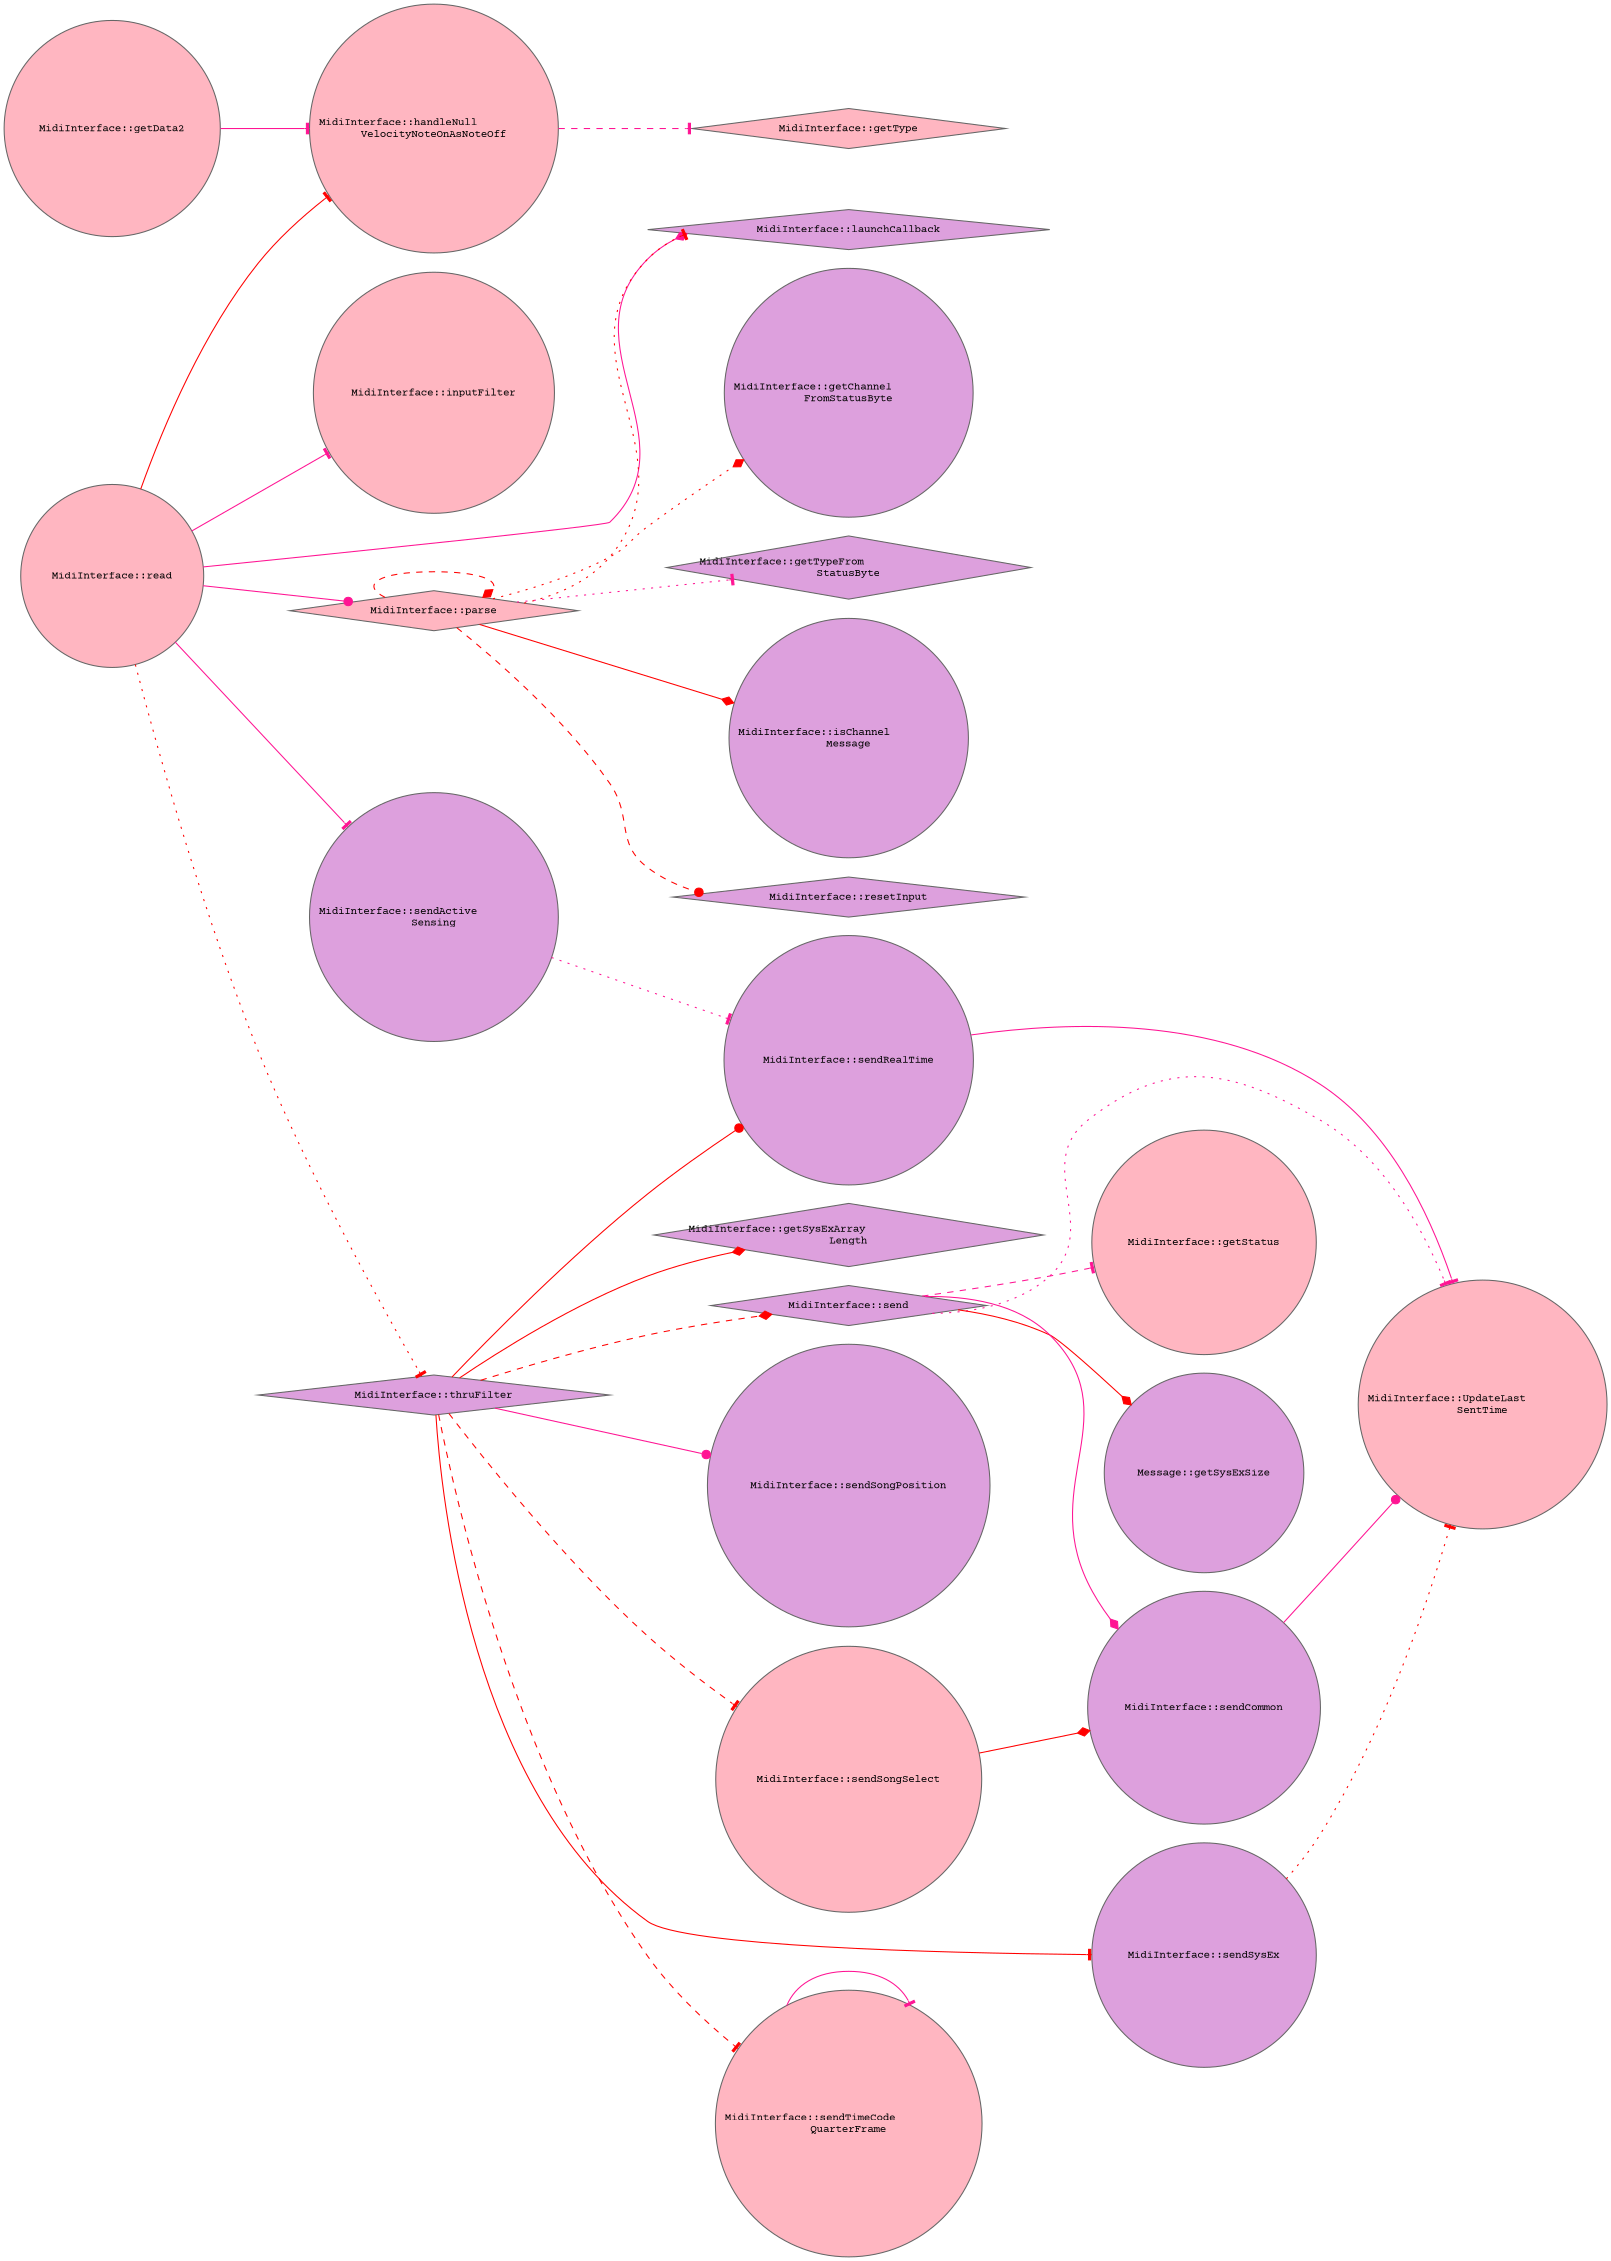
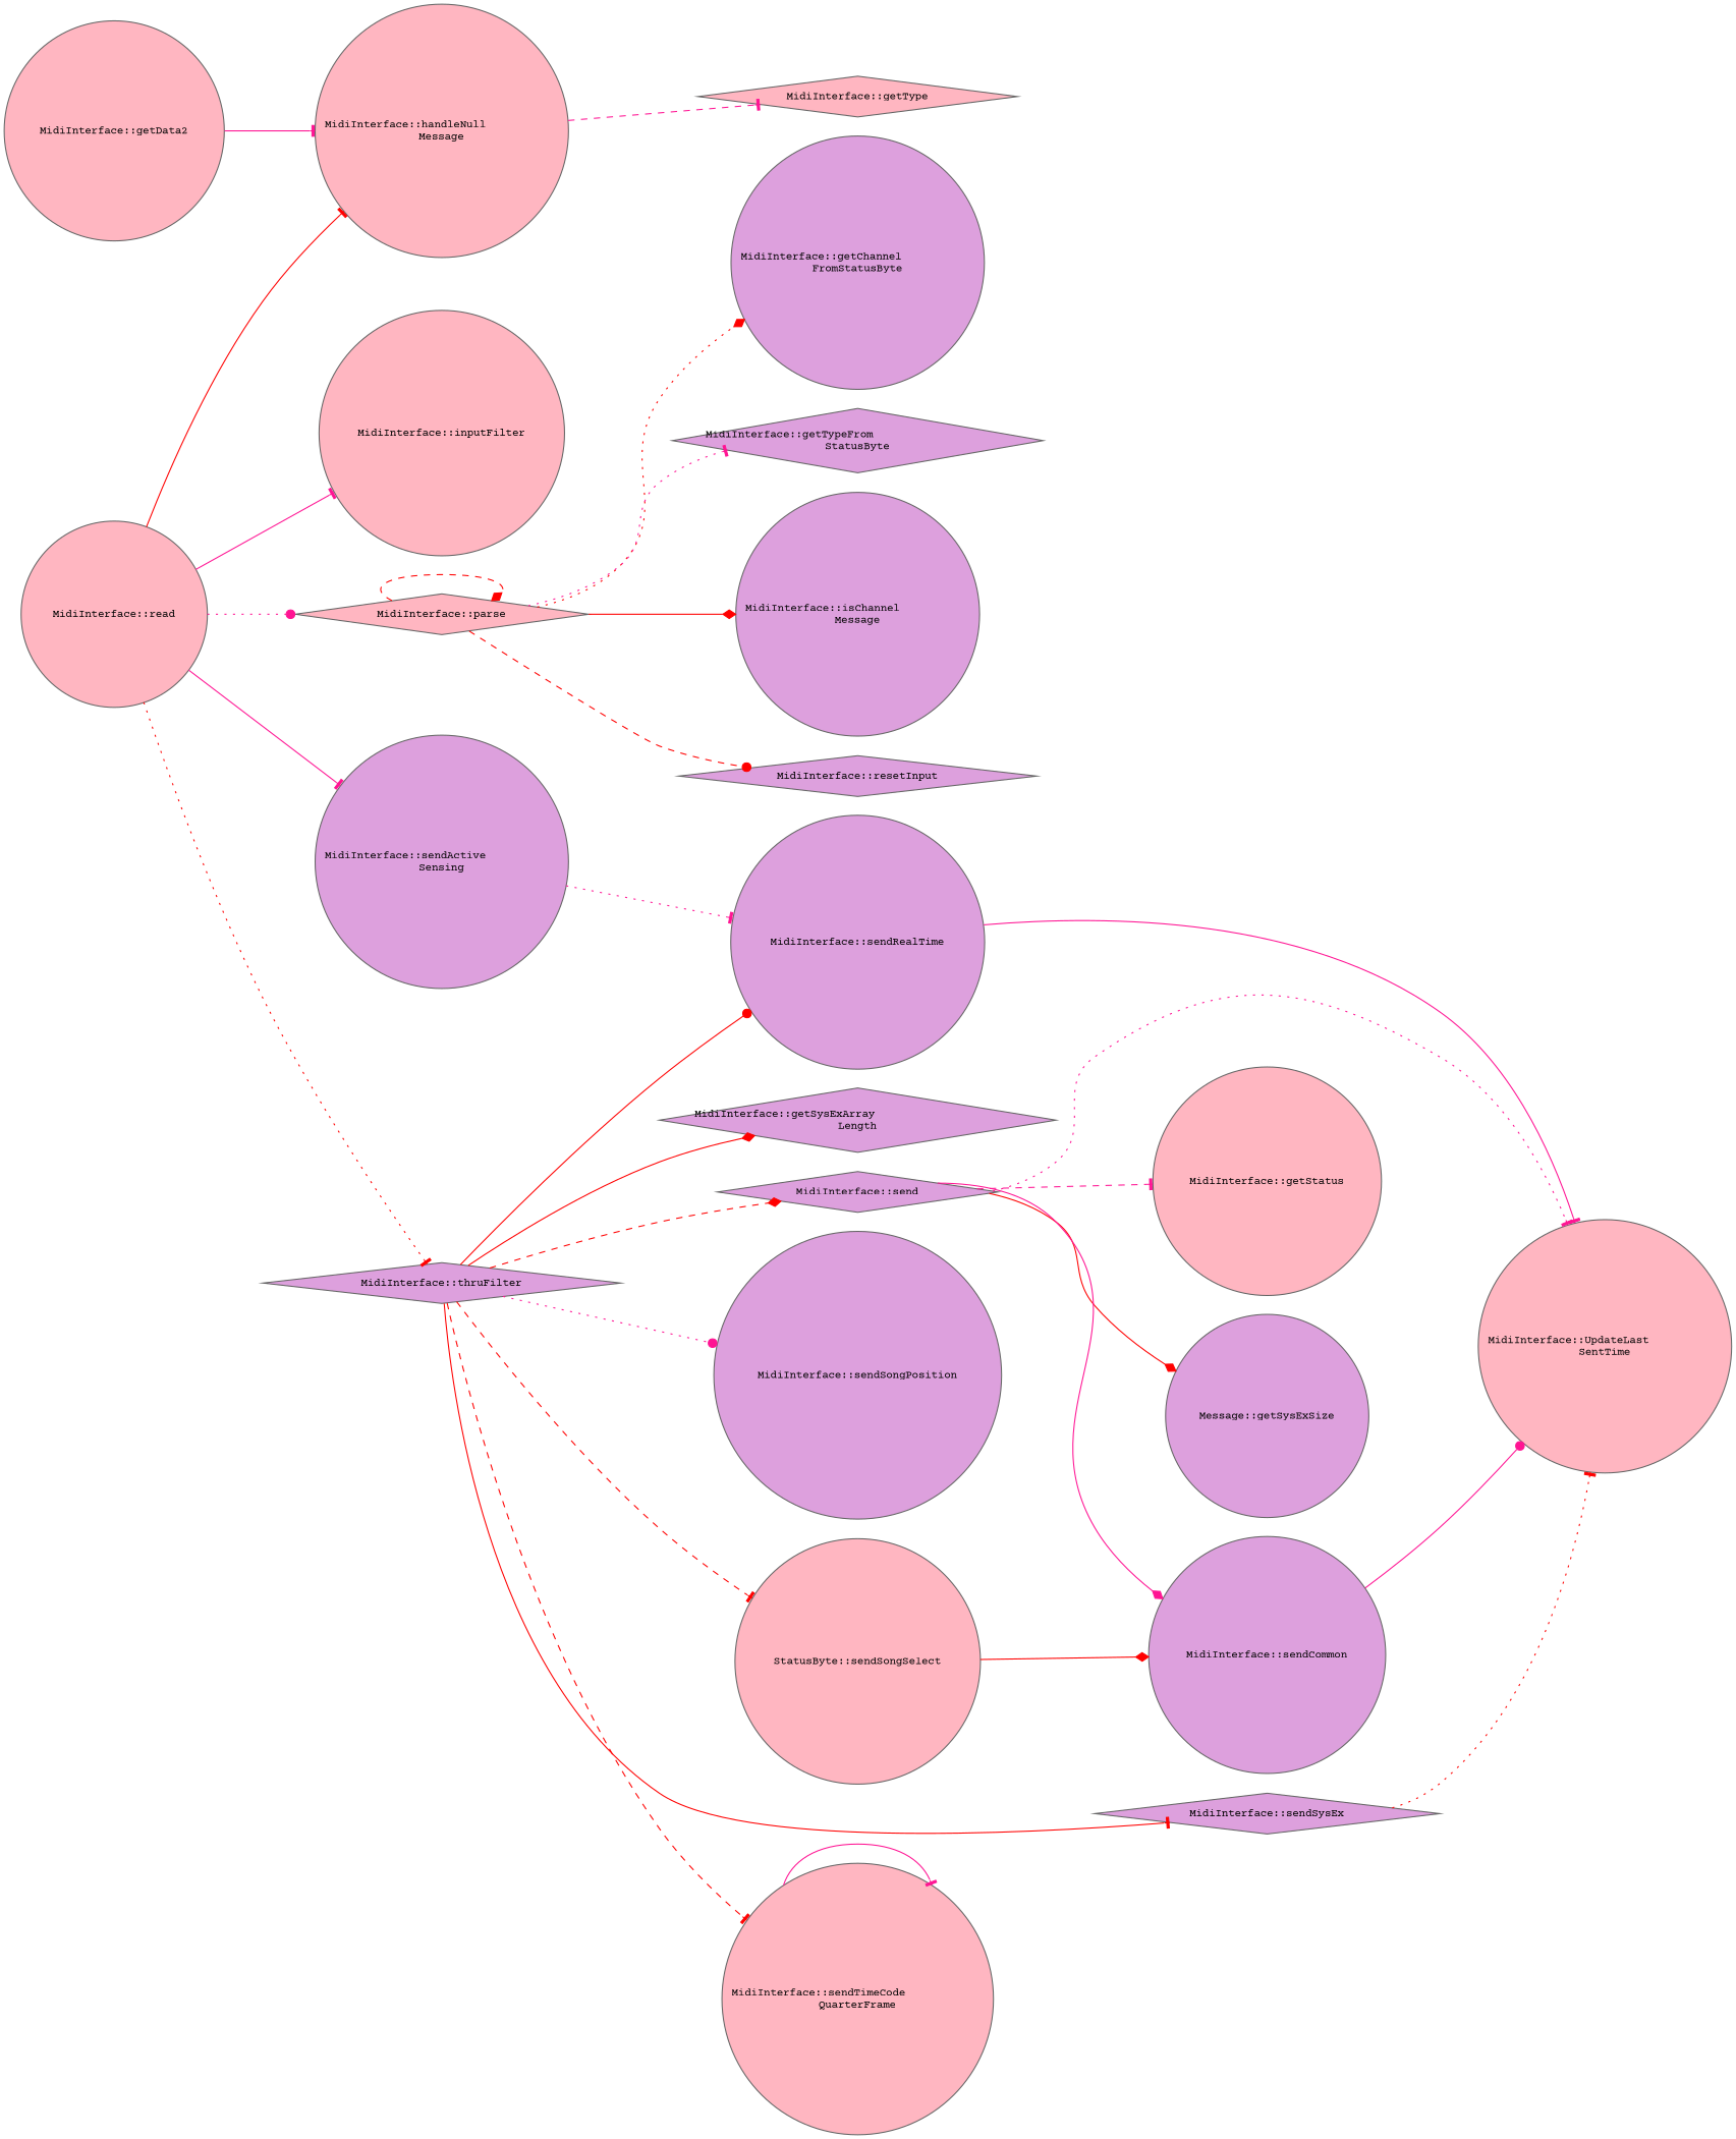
  digraph {
    fontname="Courier Prime"
    rankdir=LR
    node [color=grey40 fillcolor=plum fontname="Courier Prime" fontsize=10 shape=circle style=filled]
    edge [arrowhead=tee color=red fontname="Courier Prime" fontsize=10 labelfontname=Helvetica labelfontsize=10 style=solid]
    n1 [color=gray40 fillcolor=lightpink fontcolor=black height=0.2 label="MidiInterface::read" width=0.4]
-   n2 [fillcolor=lightpink height=0.2 label="MidiInterface::handleNull\lVelocityNoteOnAsNoteOff" width=0.4]
+   n2 [fillcolor=lightpink height=0.2 label="MidiInterface::handleNull\lMessage" width=0.4]
    n3 [fillcolor=lightpink height=0.2 label="MidiInterface::inputFilter" width=0.4]
-   n4 [height=0.2 label="MidiInterface::launchCallback" shape=diamond width=0.4]
    n5 [fillcolor=lightpink height=0.2 label="MidiInterface::parse" shape=diamond width=0.4]
    n6 [height=0.2 label="MidiInterface::sendActive\lSensing" width=0.4]
    n7 [height=0.2 label="MidiInterface::thruFilter" shape=diamond width=0.4]
    n8 [fillcolor=lightpink height=0.2 label="MidiInterface::getType" shape=diamond width=0.4]
    n9 [height=0.2 label="MidiInterface::getChannel\lFromStatusByte" width=0.4]
    n10 [height=0.2 label="MidiInterface::getTypeFrom\lStatusByte" shape=diamond width=0.4]
    n11 [height=0.2 label="MidiInterface::isChannel\lMessage" width=0.4]
    n12 [height=0.2 label="MidiInterface::resetInput" shape=diamond width=0.4]
    n13 [height=0.2 label="MidiInterface::sendRealTime" width=0.4]
    n14 [height=0.2 label="MidiInterface::getSysExArray\lLength" shape=diamond width=0.4]
    n15 [height=0.2 label="MidiInterface::send" shape=diamond width=0.4]
    n16 [height=0.2 label="MidiInterface::sendSongPosition" width=0.4]
-   n17 [fillcolor=lightpink height=0.2 label="MidiInterface::sendSongSelect" width=0.4]
-   n18 [height=0.2 label="MidiInterface::sendSysEx" width=0.4]
+   n17 [fillcolor=lightpink height=0.2 label="StatusByte::sendSongSelect" width=0.4]
+   n18 [height=0.2 label="MidiInterface::sendSysEx" shape=diamond width=0.4]
    n19 [fillcolor=lightpink height=0.2 label="MidiInterface::sendTimeCode\lQuarterFrame" width=0.4]
    n20 [fillcolor=lightpink height=0.2 label="MidiInterface::getData2" width=0.4]
    n21 [fillcolor=lightpink height=0.2 label="MidiInterface::UpdateLast\lSentTime" width=0.4]
    n22 [fillcolor=lightpink height=0.2 label="MidiInterface::getStatus" width=0.4]
    n23 [height=0.2 label="Message::getSysExSize" width=0.4]
    n24 [height=0.2 label="MidiInterface::sendCommon" width=0.4]
    n1 -> n2
    n1 -> n3 [color=deeppink]
-   n1 -> n4 [arrowhead=diamond color=deeppink]
-   n1 -> n5 [arrowhead=dot color=deeppink]
+   n1 -> n5 [arrowhead=dot color=deeppink style=dotted]
    n1 -> n6 [color=deeppink]
    n1 -> n7 [style=dotted]
    n2 -> n8 [color=deeppink style=dashed]
-   n5 -> n4 [style=dotted]
    n5 -> n5 [arrowhead=diamond style=dashed]
    n5 -> n9 [arrowhead=diamond style=dotted]
    n5 -> n10 [color=deeppink style=dotted]
    n5 -> n11 [arrowhead=diamond]
    n5 -> n12 [arrowhead=dot style=dashed]
    n6 -> n13 [color=deeppink style=dotted]
    n7 -> n13 [arrowhead=dot]
    n7 -> n14 [arrowhead=diamond]
    n7 -> n15 [arrowhead=diamond style=dashed]
-   n7 -> n16 [arrowhead=dot color=deeppink]
+   n7 -> n16 [arrowhead=dot color=deeppink style=dotted]
    n7 -> n17 [style=dashed]
    n7 -> n18
    n7 -> n19 [style=dashed]
    n13 -> n21 [color=deeppink]
    n15 -> n21 [color=deeppink style=dotted]
    n15 -> n22 [color=deeppink style=dashed]
    n15 -> n23 [arrowhead=diamond]
    n15 -> n24 [arrowhead=diamond color=deeppink]
    n17 -> n24 [arrowhead=diamond]
    n18 -> n21 [style=dotted]
    n19 -> n19 [color=deeppink]
    n20 -> n2 [color=deeppink]
    n24 -> n21 [arrowhead=dot color=deeppink]
  }
